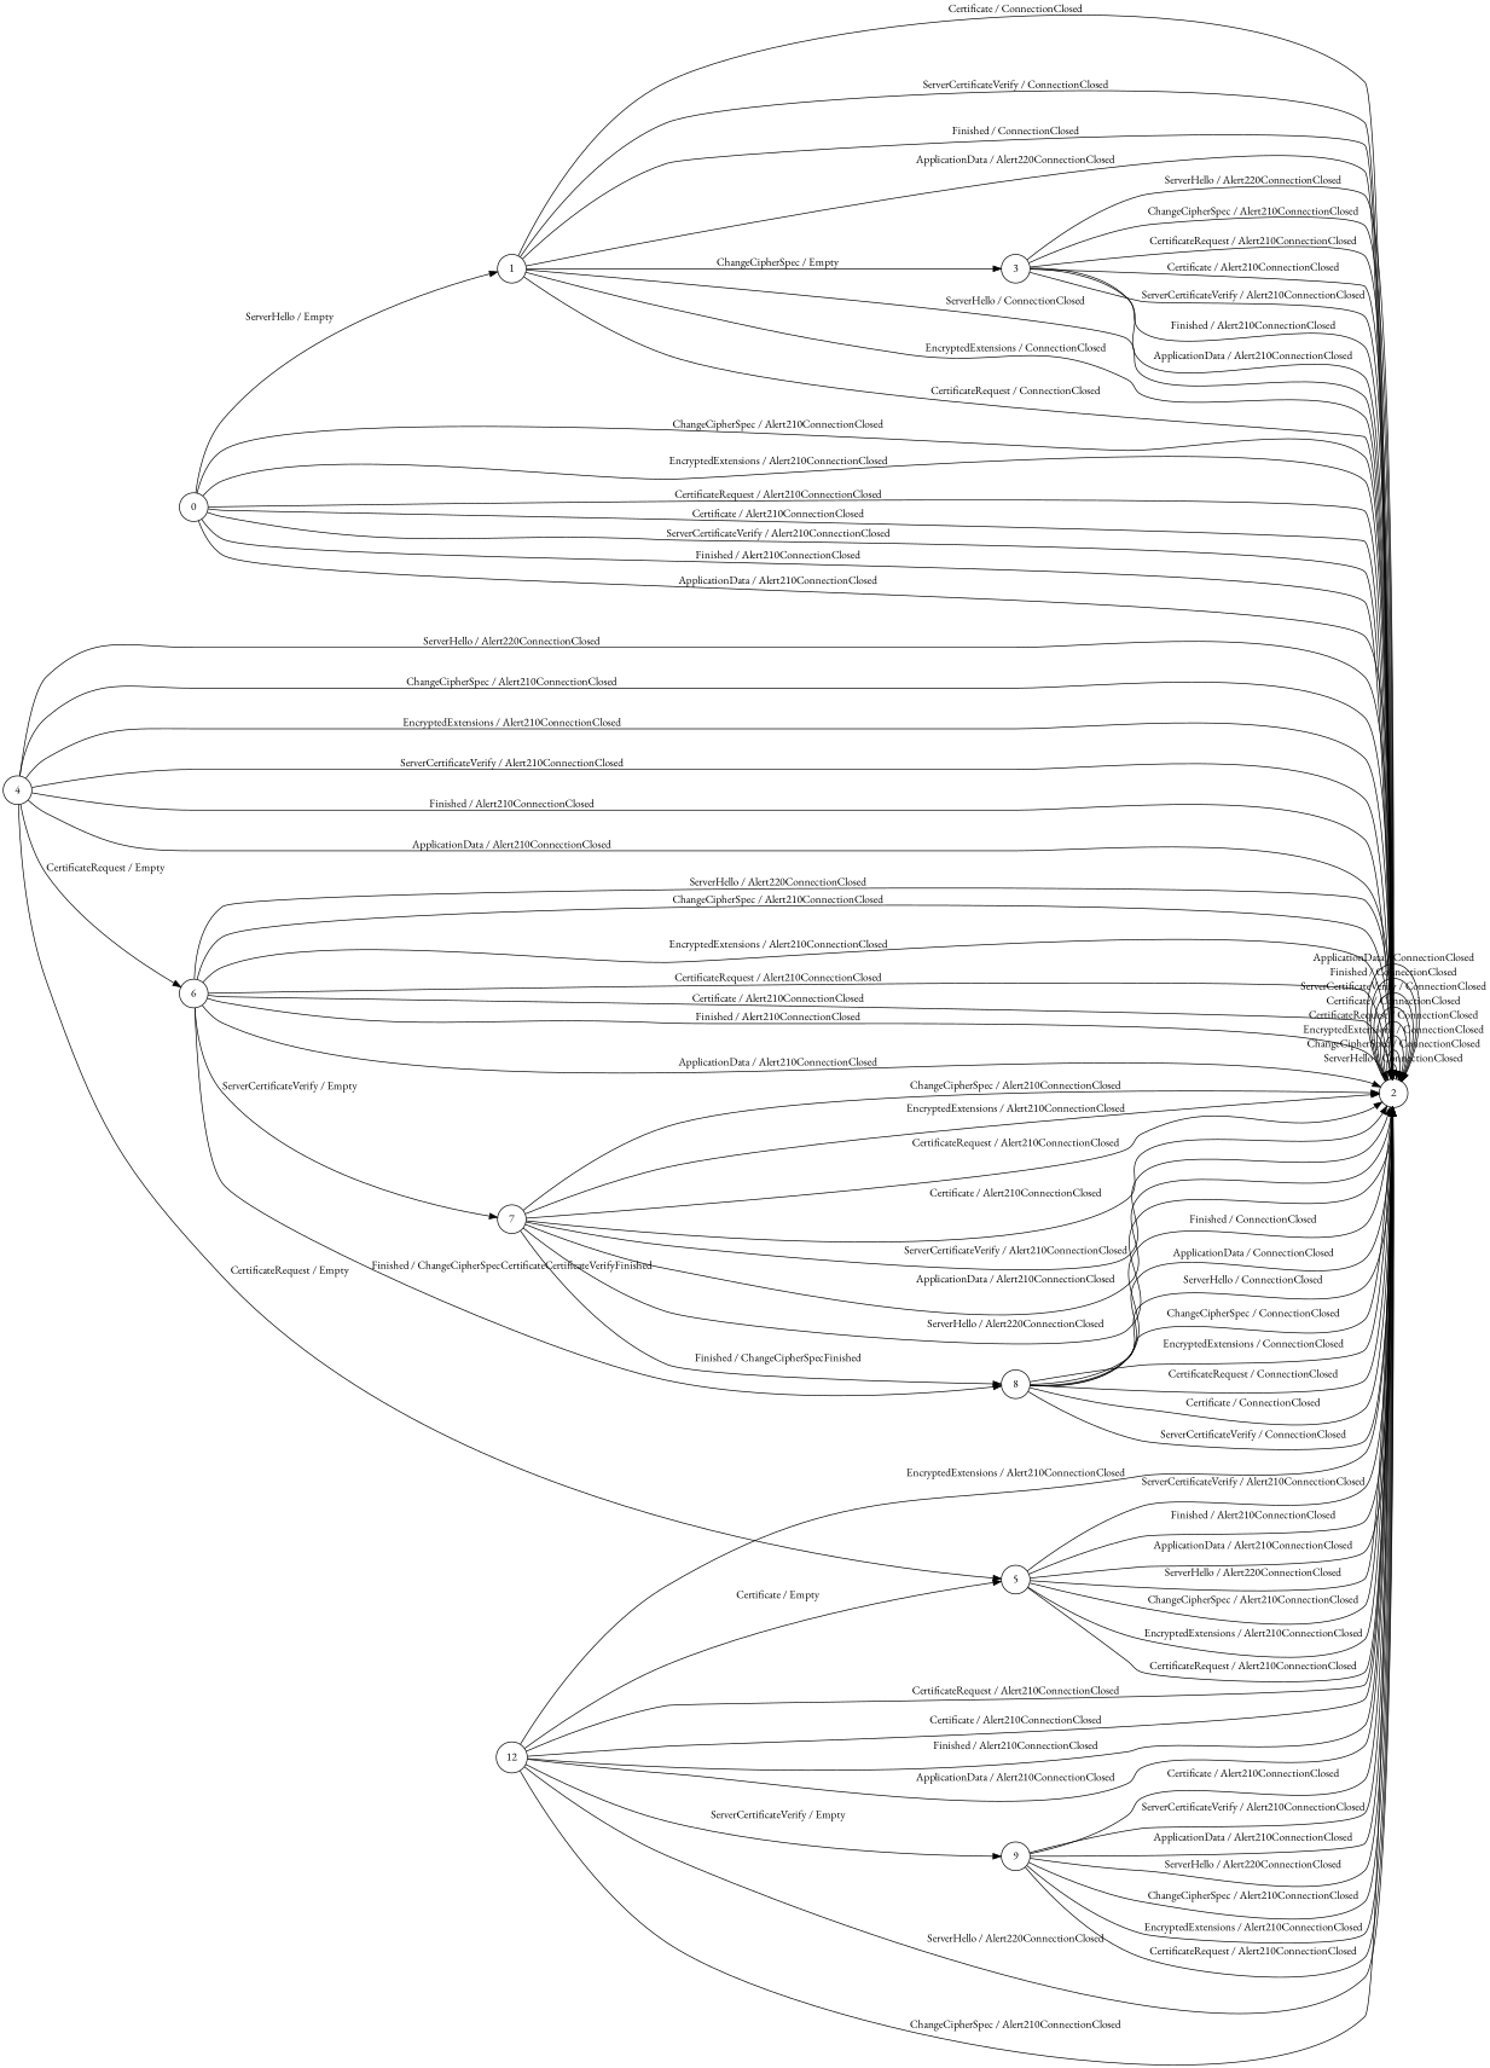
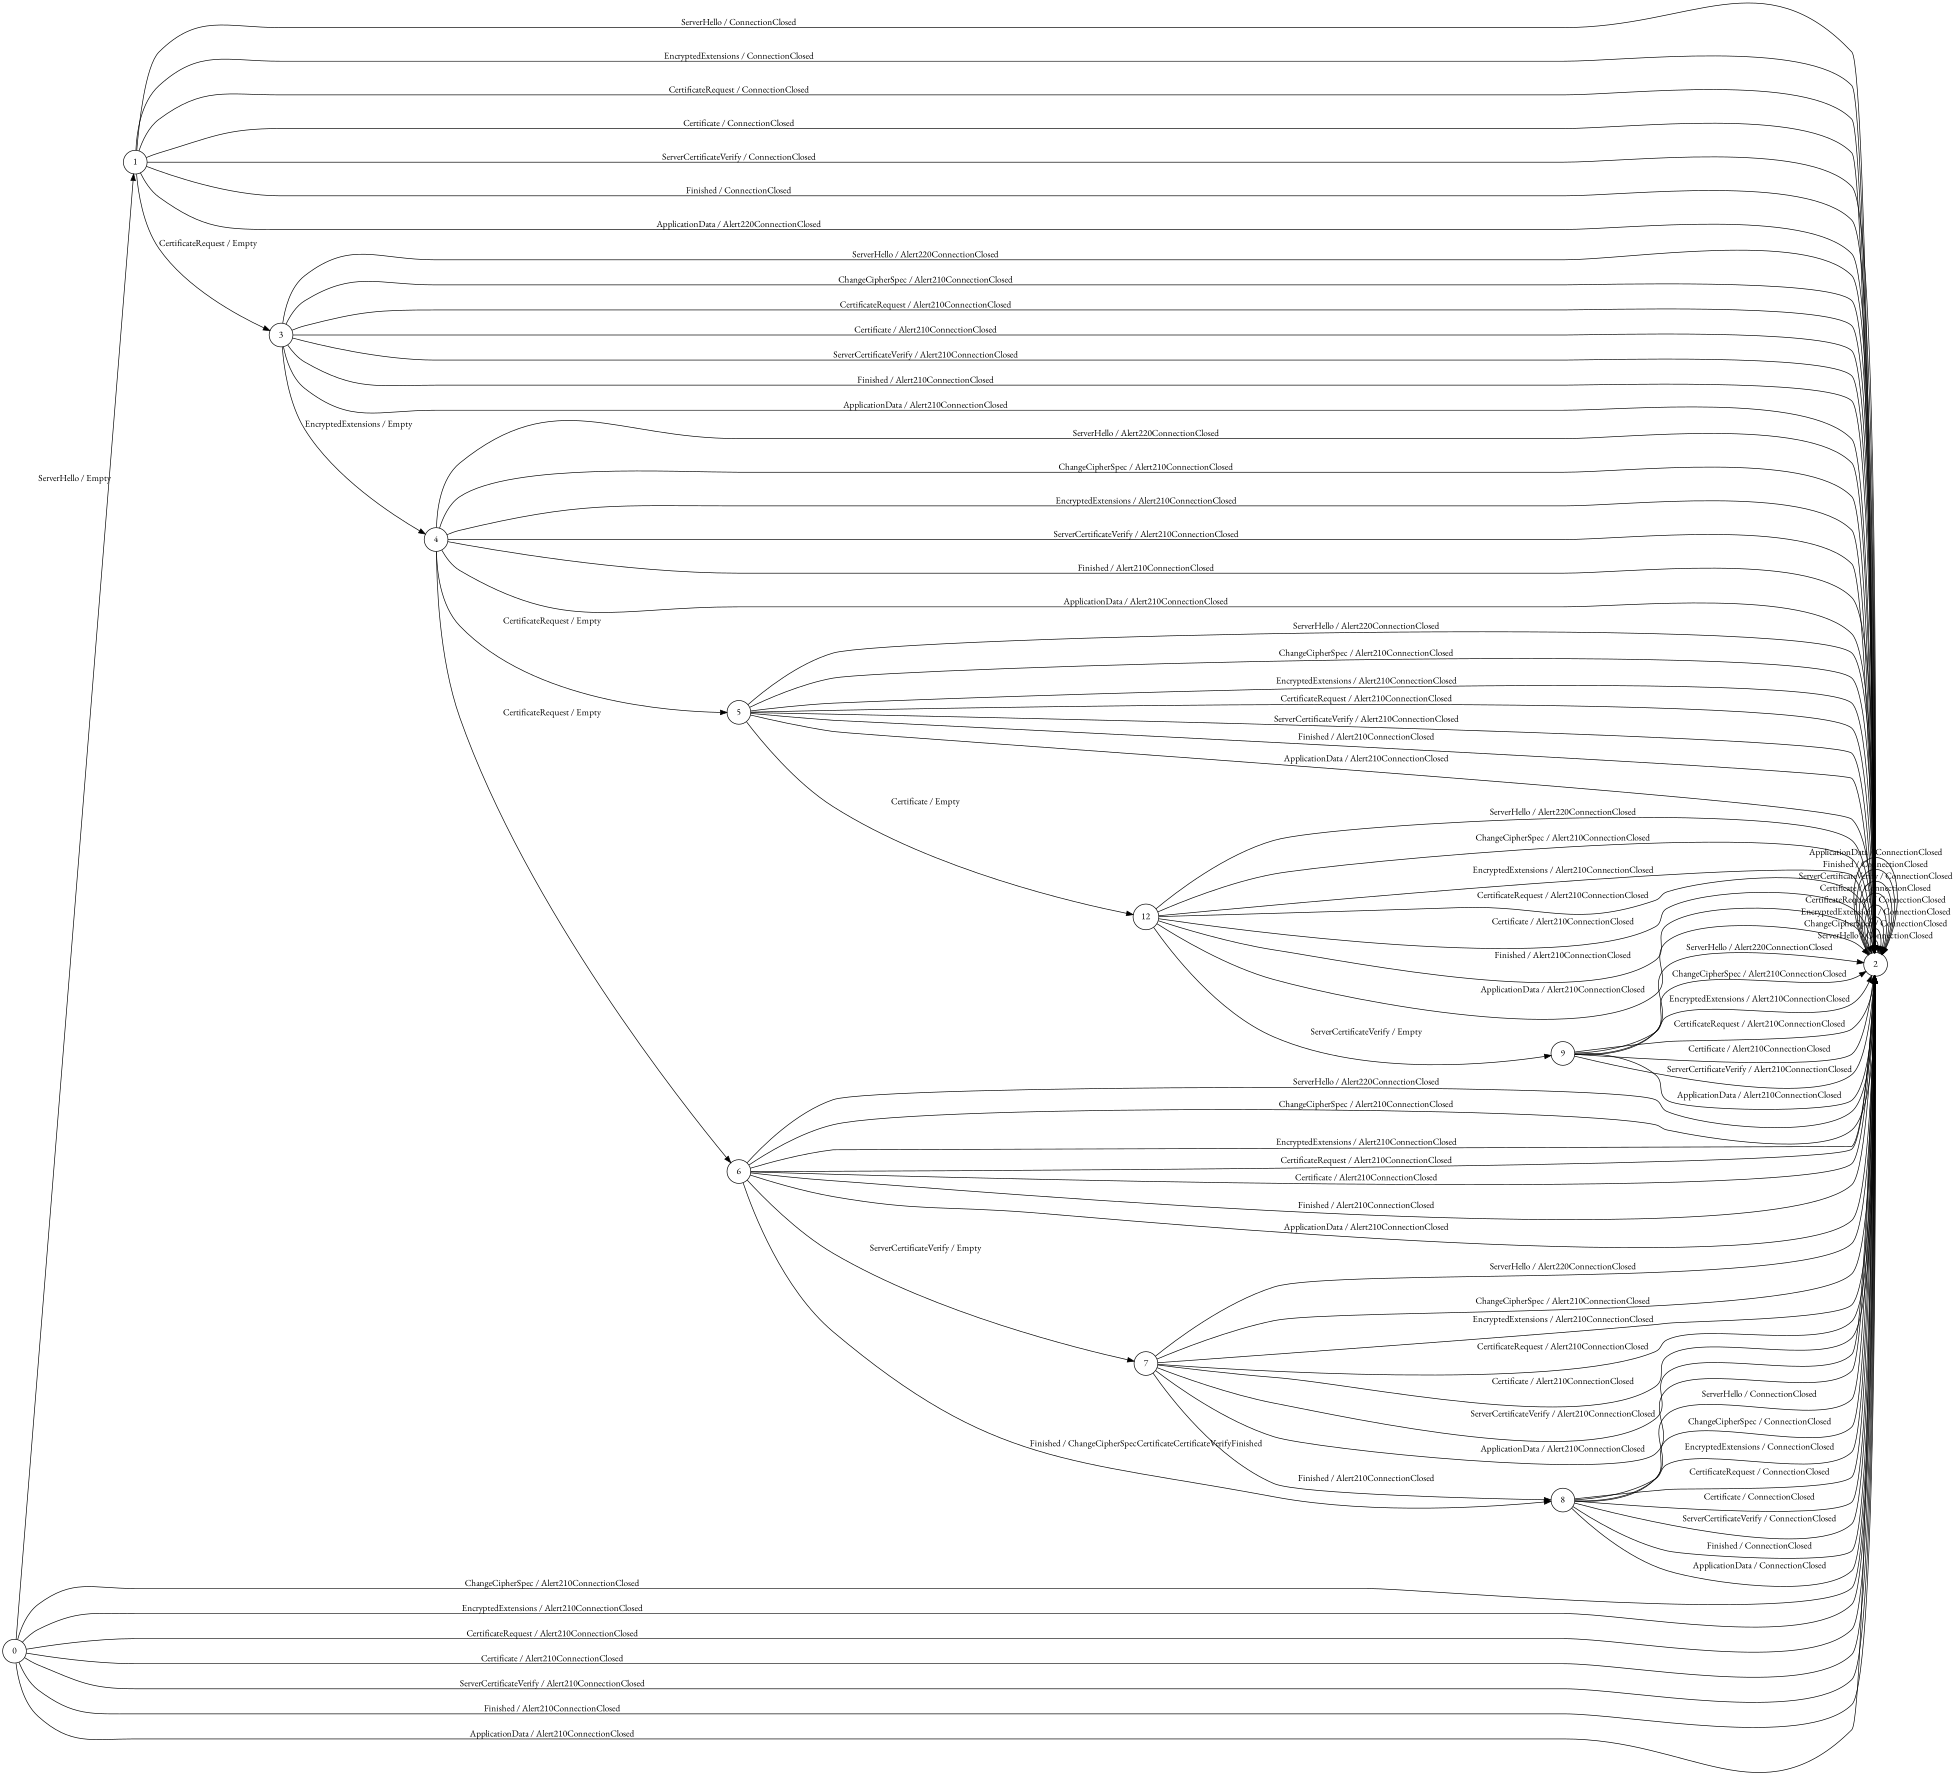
  digraph {
    fontname="EB Garamond"
    rankdir=LR
    node [fontname="EB Garamond" shape=circle]
    edge [fontname="EB Garamond"]
    n1 [label=0]
    n2 [label=1]
    n3 [label=2]
    n4 [label=3]
    n5 [label=4]
    n6 [label=5]
    n7 [label=6]
    n8 [label=12]
    n9 [label=7]
    n10 [label=8]
    n11 [label=9]
    n1 -> n2 [label="ServerHello / Empty"]
    n1 -> n3 [label="ChangeCipherSpec / Alert210ConnectionClosed"]
    n1 -> n3 [label="EncryptedExtensions / Alert210ConnectionClosed"]
    n1 -> n3 [label="CertificateRequest / Alert210ConnectionClosed"]
    n1 -> n3 [label="Certificate / Alert210ConnectionClosed"]
    n1 -> n3 [label="ServerCertificateVerify / Alert210ConnectionClosed"]
    n1 -> n3 [label="Finished / Alert210ConnectionClosed"]
    n1 -> n3 [label="ApplicationData / Alert210ConnectionClosed"]
    n2 -> n3 [label="ServerHello / ConnectionClosed"]
    n2 -> n3 [label="EncryptedExtensions / ConnectionClosed"]
    n2 -> n3 [label="CertificateRequest / ConnectionClosed"]
    n2 -> n3 [label="Certificate / ConnectionClosed"]
    n2 -> n3 [label="ServerCertificateVerify / ConnectionClosed"]
    n2 -> n3 [label="Finished / ConnectionClosed"]
    n2 -> n3 [label="ApplicationData / Alert220ConnectionClosed"]
-   n2 -> n4 [label="ChangeCipherSpec / Empty"]
+   n2 -> n4 [label="CertificateRequest / Empty"]
    n3 -> n3 [label="ServerHello / ConnectionClosed"]
    n3 -> n3 [label="ChangeCipherSpec / ConnectionClosed"]
    n3 -> n3 [label="EncryptedExtensions / ConnectionClosed"]
    n3 -> n3 [label="CertificateRequest / ConnectionClosed"]
    n3 -> n3 [label="Certificate / ConnectionClosed"]
    n3 -> n3 [label="ServerCertificateVerify / ConnectionClosed"]
    n3 -> n3 [label="Finished / ConnectionClosed"]
    n3 -> n3 [label="ApplicationData / ConnectionClosed"]
    n4 -> n3 [label="ServerHello / Alert220ConnectionClosed"]
    n4 -> n3 [label="ChangeCipherSpec / Alert210ConnectionClosed"]
    n4 -> n3 [label="CertificateRequest / Alert210ConnectionClosed"]
    n4 -> n3 [label="Certificate / Alert210ConnectionClosed"]
    n4 -> n3 [label="ServerCertificateVerify / Alert210ConnectionClosed"]
    n4 -> n3 [label="Finished / Alert210ConnectionClosed"]
    n4 -> n3 [label="ApplicationData / Alert210ConnectionClosed"]
+   n4 -> n5 [label="EncryptedExtensions / Empty"]
    n5 -> n3 [label="ServerHello / Alert220ConnectionClosed"]
    n5 -> n3 [label="ChangeCipherSpec / Alert210ConnectionClosed"]
    n5 -> n3 [label="EncryptedExtensions / Alert210ConnectionClosed"]
    n5 -> n3 [label="ServerCertificateVerify / Alert210ConnectionClosed"]
    n5 -> n3 [label="Finished / Alert210ConnectionClosed"]
    n5 -> n3 [label="ApplicationData / Alert210ConnectionClosed"]
    n5 -> n6 [label="CertificateRequest / Empty"]
    n5 -> n7 [label="CertificateRequest / Empty"]
    n6 -> n3 [label="ServerHello / Alert220ConnectionClosed"]
    n6 -> n3 [label="ChangeCipherSpec / Alert210ConnectionClosed"]
    n6 -> n3 [label="EncryptedExtensions / Alert210ConnectionClosed"]
    n6 -> n3 [label="CertificateRequest / Alert210ConnectionClosed"]
    n6 -> n3 [label="ServerCertificateVerify / Alert210ConnectionClosed"]
    n6 -> n3 [label="Finished / Alert210ConnectionClosed"]
    n6 -> n3 [label="ApplicationData / Alert210ConnectionClosed"]
-   n8 -> n6 [label="Certificate / Empty"]
+   n6 -> n8 [label="Certificate / Empty"]
    n7 -> n3 [label="ServerHello / Alert220ConnectionClosed"]
    n7 -> n3 [label="ChangeCipherSpec / Alert210ConnectionClosed"]
    n7 -> n3 [label="EncryptedExtensions / Alert210ConnectionClosed"]
    n7 -> n3 [label="CertificateRequest / Alert210ConnectionClosed"]
    n7 -> n3 [label="Certificate / Alert210ConnectionClosed"]
    n7 -> n3 [label="Finished / Alert210ConnectionClosed"]
    n7 -> n3 [label="ApplicationData / Alert210ConnectionClosed"]
    n7 -> n9 [label="ServerCertificateVerify / Empty"]
    n7 -> n10 [label="Finished / ChangeCipherSpecCertificateCertificateVerifyFinished"]
    n8 -> n3 [label="ServerHello / Alert220ConnectionClosed"]
    n8 -> n3 [label="ChangeCipherSpec / Alert210ConnectionClosed"]
    n8 -> n3 [label="EncryptedExtensions / Alert210ConnectionClosed"]
    n8 -> n3 [label="CertificateRequest / Alert210ConnectionClosed"]
    n8 -> n3 [label="Certificate / Alert210ConnectionClosed"]
    n8 -> n3 [label="Finished / Alert210ConnectionClosed"]
    n8 -> n3 [label="ApplicationData / Alert210ConnectionClosed"]
    n8 -> n11 [label="ServerCertificateVerify / Empty"]
    n9 -> n3 [label="ServerHello / Alert220ConnectionClosed"]
    n9 -> n3 [label="ChangeCipherSpec / Alert210ConnectionClosed"]
    n9 -> n3 [label="EncryptedExtensions / Alert210ConnectionClosed"]
    n9 -> n3 [label="CertificateRequest / Alert210ConnectionClosed"]
    n9 -> n3 [label="Certificate / Alert210ConnectionClosed"]
    n9 -> n3 [label="ServerCertificateVerify / Alert210ConnectionClosed"]
    n9 -> n3 [label="ApplicationData / Alert210ConnectionClosed"]
-   n9 -> n10 [label="Finished / ChangeCipherSpecFinished"]
+   n9 -> n10 [label="Finished / Alert210ConnectionClosed"]
    n10 -> n3 [label="ServerHello / ConnectionClosed"]
    n10 -> n3 [label="ChangeCipherSpec / ConnectionClosed"]
    n10 -> n3 [label="EncryptedExtensions / ConnectionClosed"]
    n10 -> n3 [label="CertificateRequest / ConnectionClosed"]
    n10 -> n3 [label="Certificate / ConnectionClosed"]
    n10 -> n3 [label="ServerCertificateVerify / ConnectionClosed"]
    n10 -> n3 [label="Finished / ConnectionClosed"]
    n10 -> n3 [label="ApplicationData / ConnectionClosed"]
    n11 -> n3 [label="ServerHello / Alert220ConnectionClosed"]
    n11 -> n3 [label="ChangeCipherSpec / Alert210ConnectionClosed"]
    n11 -> n3 [label="EncryptedExtensions / Alert210ConnectionClosed"]
    n11 -> n3 [label="CertificateRequest / Alert210ConnectionClosed"]
    n11 -> n3 [label="Certificate / Alert210ConnectionClosed"]
    n11 -> n3 [label="ServerCertificateVerify / Alert210ConnectionClosed"]
    n11 -> n3 [label="ApplicationData / Alert210ConnectionClosed"]
  }
